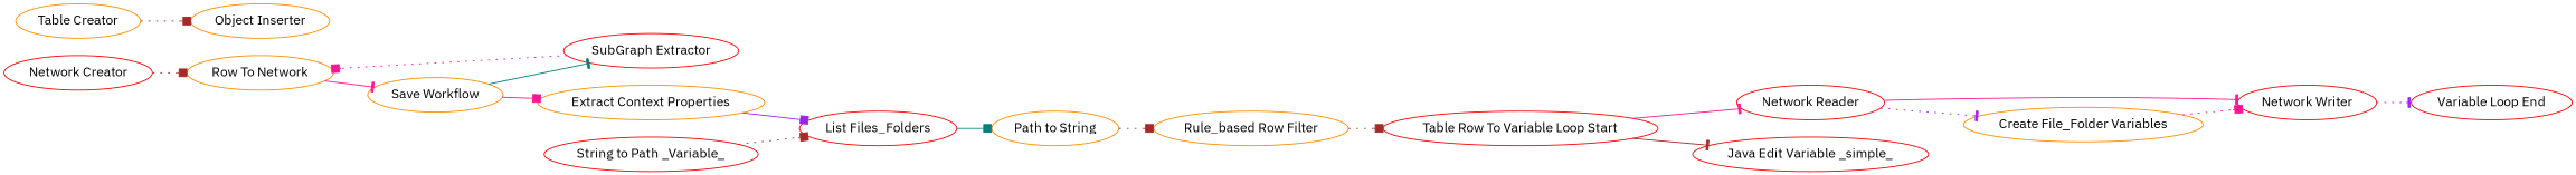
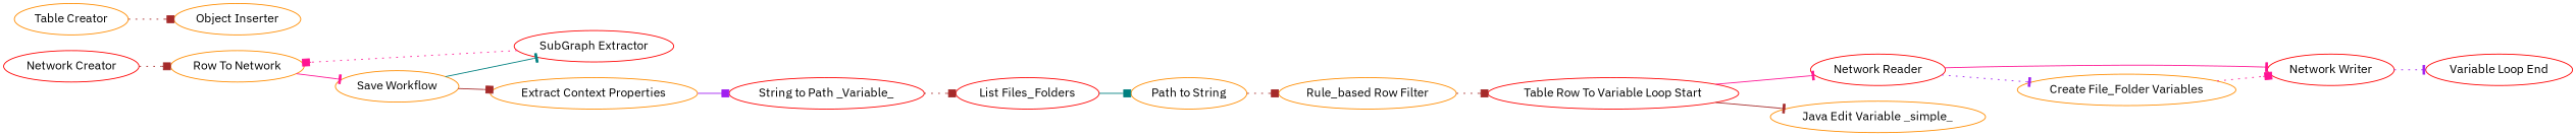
  digraph {
    fontname="IBM Plex Sans"
    rankdir=LR
    node [color=darkorange fontname="IBM Plex Sans"]
    edge [arrowhead=box color=brown fontname="IBM Plex Sans" style=dotted]
    n1 [color=red label="Network Creator"]
    n2 [label="Row To Network"]
    n3 [label="Object Inserter"]
    n4 [color=red label="SubGraph Extractor"]
    n5 [label="Table Creator"]
    n6 [label="Save Workflow"]
    n7 [label="Extract Context Properties"]
    n8 [color=red label="Network Reader"]
    n9 [color=red label="Network Writer"]
    n10 [label="Create File_Folder Variables"]
    n11 [color=red label="Variable Loop End"]
    n12 [color=red label="String to Path _Variable_"]
    n13 [color=red label="List Files_Folders"]
    n14 [label="Path to String"]
    n15 [label="Rule_based Row Filter"]
    n16 [color=red label="Table Row To Variable Loop Start"]
-   n17 [color=red label="Java Edit Variable _simple_"]
+   n17 [label="Java Edit Variable _simple_"]
    n1 -> n2
    n2 -> n6 [arrowhead=tee color=deeppink style=solid]
    n4 -> n2 [color=deeppink]
    n5 -> n3
    n6 -> n4 [arrowhead=tee color=teal style=solid]
-   n6 -> n7 [color=deeppink style=solid]
-   n7 -> n13 [color=purple style=solid]
+   n6 -> n7 [style=solid]
+   n7 -> n12 [color=purple style=solid]
    n8 -> n9 [arrowhead=tee color=deeppink style=solid]
    n8 -> n10 [arrowhead=tee color=purple]
    n9 -> n11 [arrowhead=tee color=purple]
    n10 -> n9 [color=deeppink]
    n12 -> n13
    n13 -> n14 [color=teal style=solid]
    n14 -> n15
    n15 -> n16
    n16 -> n8 [arrowhead=tee color=deeppink style=solid]
    n16 -> n17 [arrowhead=tee style=solid]
  }
